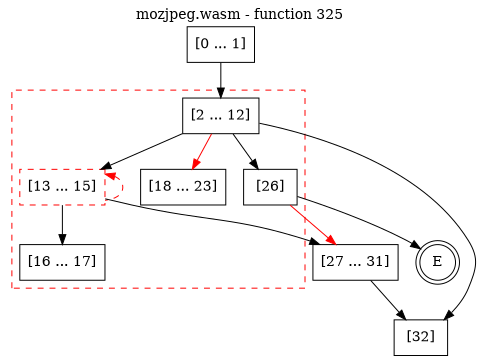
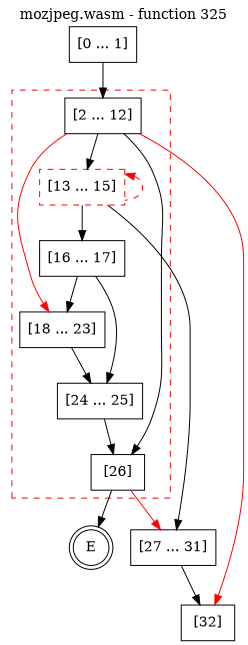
  digraph {
    label="mozjpeg.wasm - function 325"
    labelfontcolor=black
    labelfontname=Helvetica
    labelfontsize=16
    labelloc=t
    node [color=black shape=box style=solid]
    n1 [label="[2 ... 12]"]
    n2 [color=red label="[13 ... 15]" style=dashed]
    n3 [label="[16 ... 17]"]
    n4 [label="[18 ... 23]"]
+   n5 [label="[24 ... 25]"]
    n6 [label="[26]"]
    n7 [label="[32]"]
    n8 [label="[27 ... 31]"]
    E [shape=doublecircle color="" style=""]
    n10 [label="[0 ... 1]"]
    subgraph cluster_1 {
      color=red
      label=""
      style=dashed
      n1
      n2
      n3
      n4
+     n5
      n6
    }
    n1 -> n2
    n1 -> n4 [color=red]
    n1 -> n6
-   n1 -> n7
+   n1 -> n7 [color=red]
    n2 -> n2 [color=red dir=back style=dashed]
    n2 -> n3
    n2 -> n8
+   n3 -> n4
+   n3 -> n5
+   n4 -> n5
+   n5 -> n6
    n6 -> n8 [color=red]
    n6 -> E
    n8 -> n7
    n10 -> n1
  }
